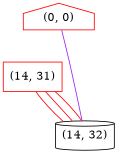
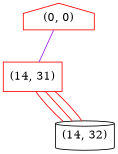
  graph {
    node [color=red]
    edge [color=red weight=1]
    "(0, 0)" [shape=house]
    "(14, 31)" [shape=box]
    "(14, 32)" [color=black shape=cylinder]
-   "(0, 0)" -- "(14, 32)" [color=purple weight=4]
+   "(0, 0)" -- "(14, 31)" [color=purple weight=4]
    "(14, 31)" -- "(14, 32)"
    "(14, 31)" -- "(14, 32)"
    "(14, 31)" -- "(14, 32)"
  }
